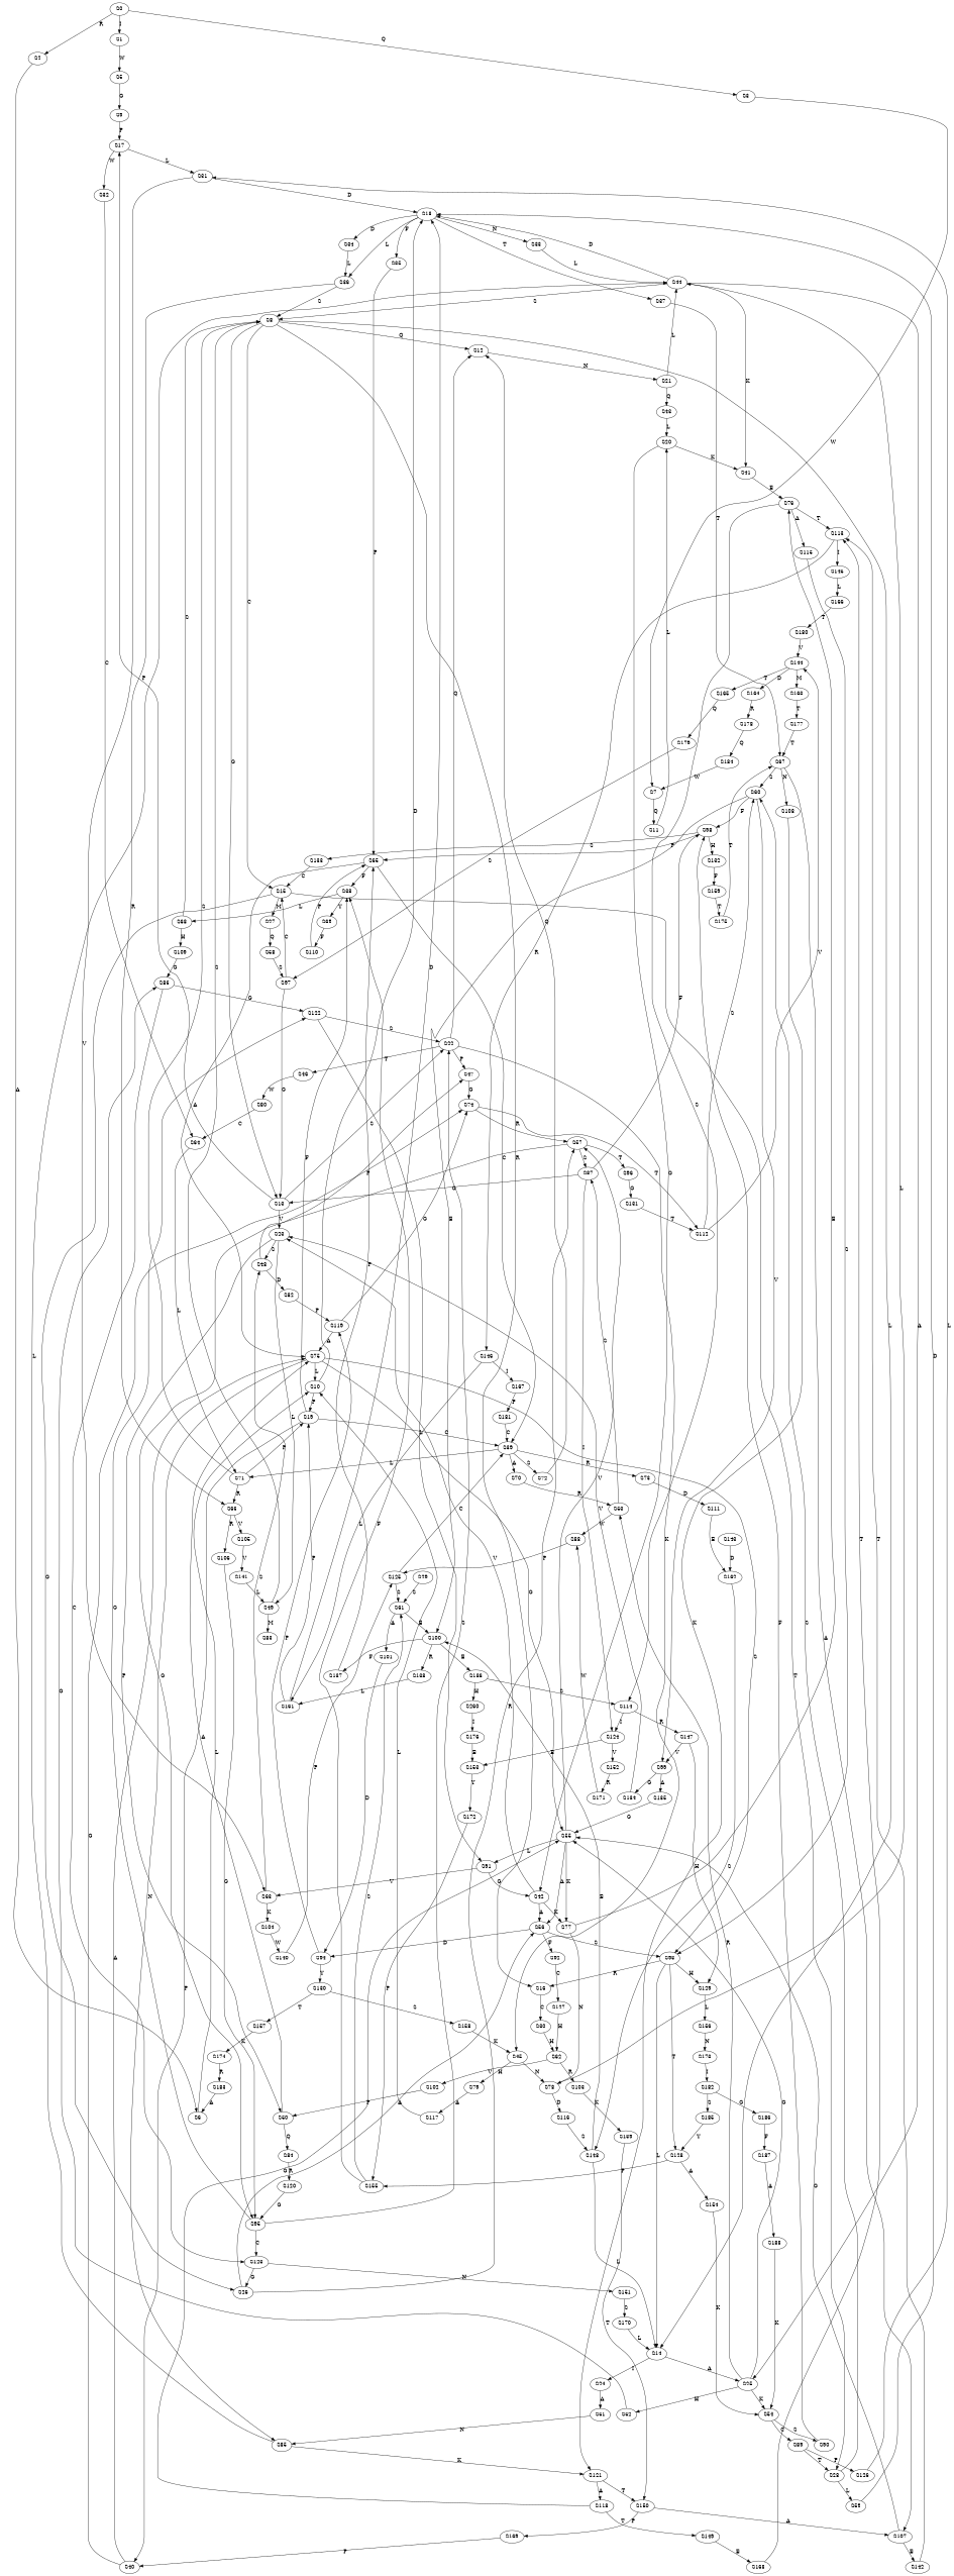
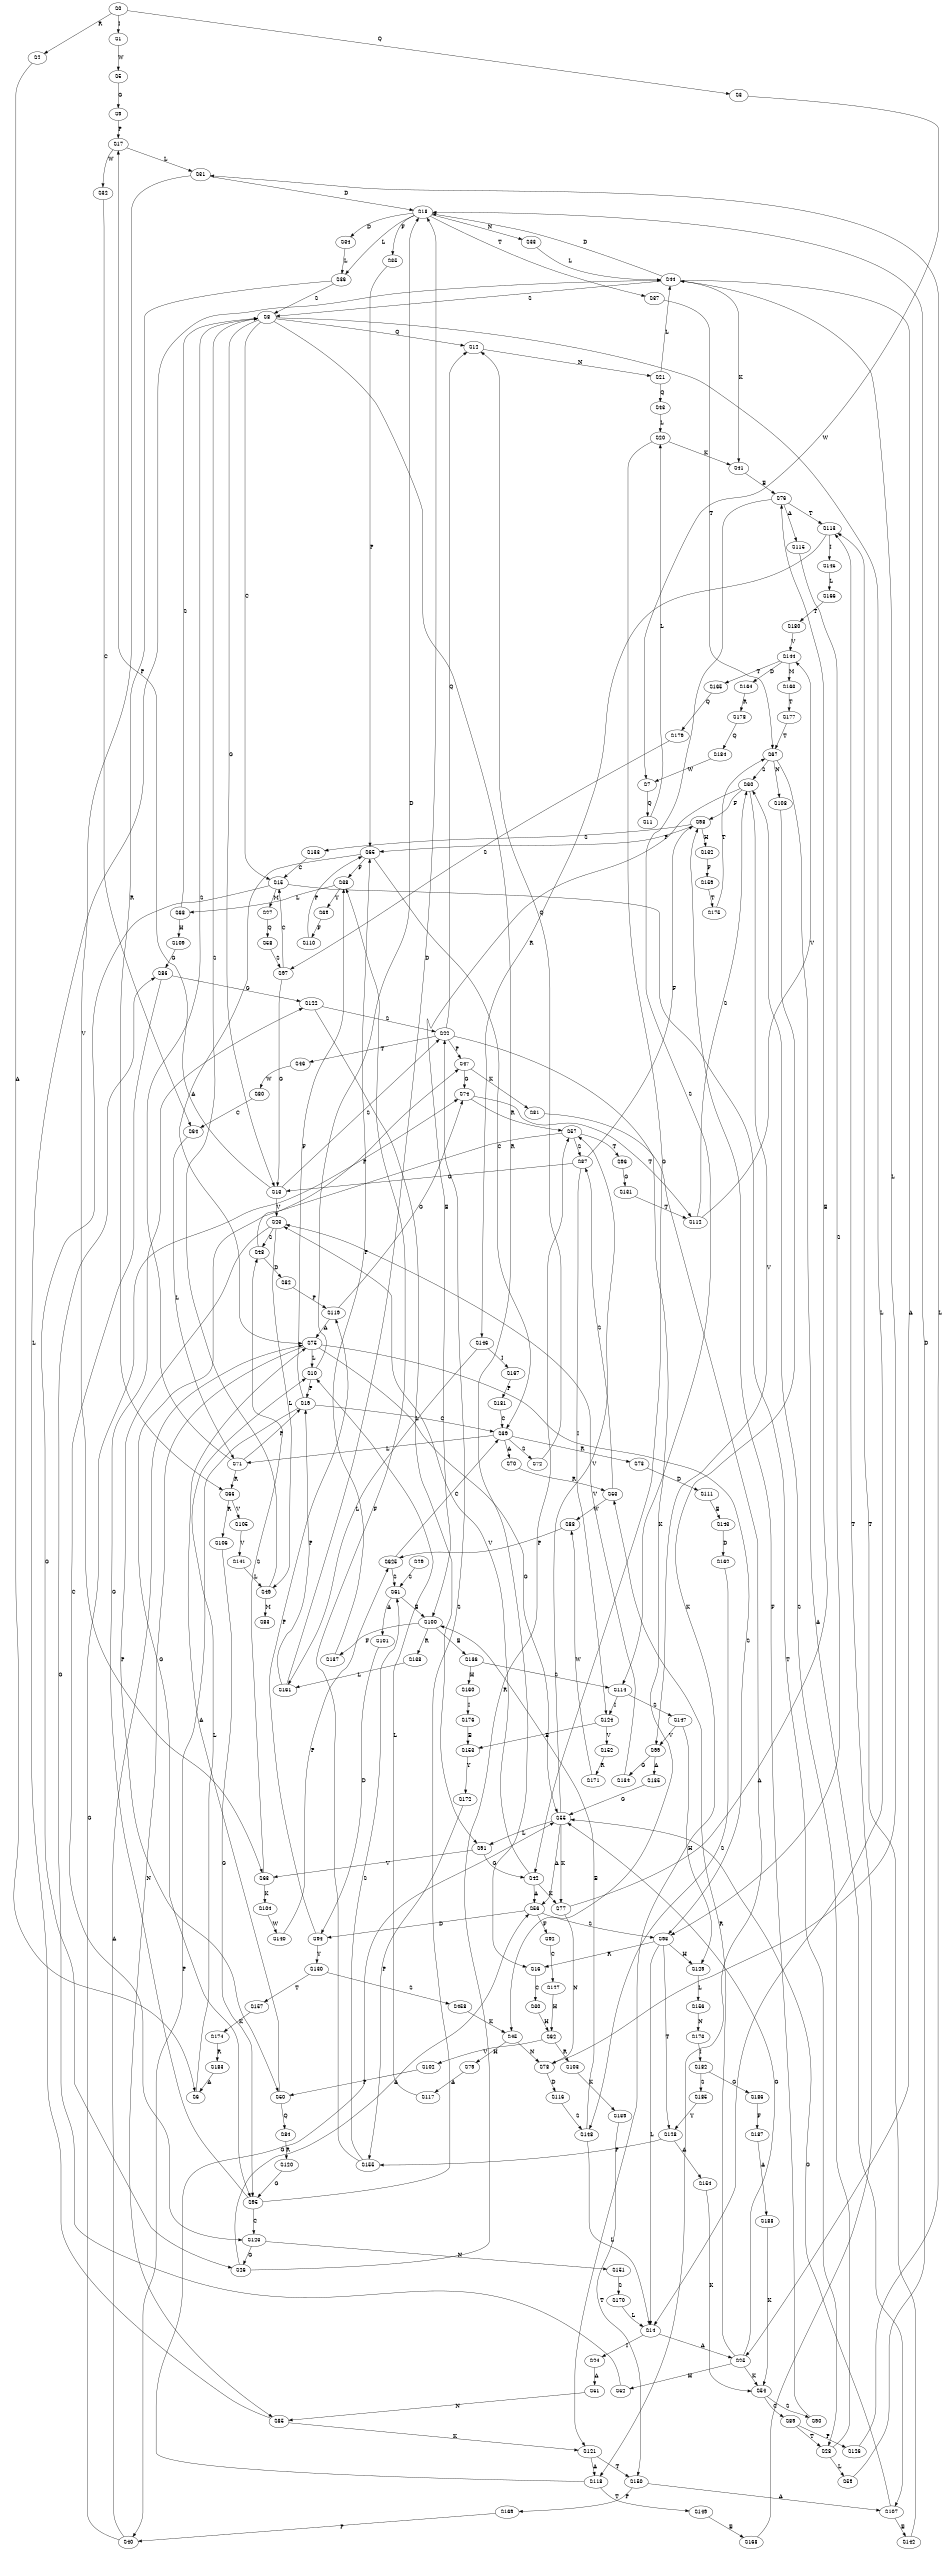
  strict digraph {
    S0
    S1
    S2
    S3
    S5
    S6
    S7
    S9
    S10
    S11
    S8
    S12
    S13
    S14
    S15
    S16
    S17
    S18
    S19
    S20
    S21
    S22
    S23
    S24
    S25
    S26
    S27
    S28
    S30
    S31
    S32
    S33
    S34
    S35
    S36
    S37
    S38
    S39
    S40
    S41
    S42
    S43
    S44
    S45
    S46
    S47
    S48
    S49
    S50
    S51
    S52
    S53
    S54
    S55
    S56
    S57
    S58
    S59
    S60
    S29
    S61
    S62
    S63
    S64
    S65
    S66
    S67
    S68
    S69
    S70
    S71
    S72
    S73
    S74
    S75
    S76
    S77
    S78
    S79
    S80
+   S81
    S82
    S83
    S84
    S85
    S86
    S87
    S88
    S89
    S90
    S91
    S92
    S93
    S94
    S95
    S96
    S97
    S98
    S99
    S100
    S101
    S102
    S103
    S104
    S105
    S106
    S107
    S108
    S109
    S110
    S111
    S112
    S113
    S114
    S115
    S116
    S117
    S118
    S119
    S120
    S121
    S122
    S123
    S124
-   S125
+   S125 [label=S625]
    S126
    S127
    S128
    S129
    S130
    S131
    S132
    S133
    S134
    S135
    S136
    S137
    S138
    S139
    S140
    S141
    S142
    S143
    S144
    S145
    S146
    S147
    S148
    S149
    S150
    S151
    S152
    S153
    S154
    S155
    S156
    S157
-   S158
+   S158 [label=S458]
    S159
-   S160 [label=S260]
+   S160
    S161
    S162
    S163
    S164
    S165
    S166
    S167
    S168
    S169
    S170
    S171
    S172
    S173
    S174
    S175
    S176
    S177
    S178
    S179
    S180
    S181
    S182
    S183
    S184
    S185
    S186
    S187
    S188
    S0 -> S1 [label=I]
    S0 -> S2 [label=R]
    S0 -> S3 [label=Q]
    S1 -> S5 [label=W]
    S2 -> S6 [label=A]
    S3 -> S7 [label=W]
    S5 -> S9 [label=G]
    S6 -> S10 [label=L]
    S7 -> S11 [label=Q]
    S9 -> S17 [label=P]
    S10 -> S18 [label=D]
    S10 -> S19 [label=P]
    S11 -> S20 [label=L]
    S8 -> S12 [label=Q]
    S8 -> S13 [label=G]
    S8 -> S14 [label=L]
    S8 -> S15 [label=C]
    S8 -> S16 [label=R]
    S12 -> S21 [label=N]
    S13 -> S17 [label=P]
    S13 -> S22 [label=S]
    S13 -> S23 [label=V]
    S14 -> S24 [label=I]
    S14 -> S25 [label=A]
    S15 -> S26 [label=G]
    S15 -> S27 [label=M]
    S15 -> S28 [label=T]
    S16 -> S30 [label=C]
    S17 -> S31 [label=L]
    S17 -> S32 [label=W]
    S18 -> S33 [label=N]
    S18 -> S34 [label=D]
    S18 -> S35 [label=F]
    S18 -> S36 [label=L]
    S18 -> S37 [label=T]
    S19 -> S38 [label=F]
    S19 -> S39 [label=C]
    S19 -> S40 [label=P]
    S20 -> S41 [label=K]
    S20 -> S42 [label=G]
    S21 -> S43 [label=Q]
    S21 -> S44 [label=L]
    S22 -> S12 [label=Q]
    S22 -> S45 [label=K]
    S22 -> S46 [label=T]
    S22 -> S47 [label=P]
    S23 -> S48 [label=S]
    S23 -> S49 [label=L]
    S23 -> S50 [label=P]
    S24 -> S51 [label=A]
    S25 -> S52 [label=H]
    S25 -> S53 [label=R]
    S25 -> S54 [label=K]
    S25 -> S55 [label=G]
    S26 -> S56 [label=A]
    S26 -> S57 [label=R]
    S27 -> S58 [label=Q]
    S28 -> S59 [label=L]
    S28 -> S60 [label=S]
    S30 -> S62 [label=H]
    S31 -> S18 [label=D]
    S31 -> S63 [label=V]
    S32 -> S64 [label=C]
    S33 -> S44 [label=L]
    S34 -> S36 [label=L]
    S35 -> S65 [label=P]
    S36 -> S8 [label=S]
    S36 -> S66 [label=R]
    S37 -> S67 [label=T]
    S38 -> S68 [label=L]
    S38 -> S69 [label=Y]
    S39 -> S70 [label=A]
    S39 -> S71 [label=L]
    S39 -> S72 [label=S]
    S39 -> S73 [label=R]
    S40 -> S74 [label=G]
    S40 -> S75 [label=A]
    S41 -> S76 [label=E]
    S42 -> S23 [label=V]
    S42 -> S56 [label=A]
    S42 -> S77 [label=K]
    S43 -> S20 [label=L]
    S44 -> S8 [label=S]
    S44 -> S18 [label=D]
    S44 -> S25 [label=A]
    S44 -> S41 [label=K]
    S45 -> S78 [label=N]
    S45 -> S79 [label=H]
    S46 -> S80 [label=W]
    S47 -> S74 [label=G]
+   S47 -> S81 [label=K]
    S48 -> S47 [label=P]
    S48 -> S82 [label=D]
    S49 -> S8 [label=S]
    S49 -> S83 [label=M]
    S50 -> S75 [label=A]
    S50 -> S84 [label=Q]
    S51 -> S85 [label=N]
    S52 -> S86 [label=G]
    S53 -> S87 [label=S]
    S53 -> S88 [label=W]
    S54 -> S89 [label=C]
    S54 -> S90 [label=S]
    S55 -> S56 [label=A]
    S55 -> S57 [label=V]
    S55 -> S77 [label=K]
    S55 -> S91 [label=L]
    S56 -> S92 [label=F]
    S56 -> S93 [label=S]
    S56 -> S94 [label=D]
    S57 -> S87 [label=S]
    S57 -> S95 [label=G]
    S57 -> S96 [label=T]
    S58 -> S97 [label=S]
    S59 -> S18 [label=D]
    S60 -> S98 [label=F]
    S60 -> S99 [label=V]
    S60 -> S100 [label=E]
    S29 -> S61 [label=S]
    S61 -> S100 [label=E]
    S61 -> S101 [label=A]
    S62 -> S102 [label=V]
    S62 -> S103 [label=R]
    S63 -> S48 [label=S]
    S63 -> S104 [label=K]
    S64 -> S71 [label=L]
    S65 -> S38 [label=F]
    S65 -> S39 [label=C]
    S65 -> S75 [label=A]
    S66 -> S105 [label=V]
    S66 -> S106 [label=R]
    S67 -> S60 [label=S]
    S67 -> S107 [label=A]
    S67 -> S108 [label=N]
    S68 -> S8 [label=S]
    S68 -> S109 [label=H]
    S69 -> S110 [label=F]
    S70 -> S53 [label=R]
    S71 -> S8 [label=S]
    S71 -> S19 [label=P]
    S71 -> S66 [label=R]
    S72 -> S12 [label=Q]
    S73 -> S111 [label=D]
    S74 -> S57 [label=R]
    S74 -> S112 [label=T]
    S75 -> S10 [label=L]
    S75 -> S55 [label=G]
    S75 -> S85 [label=N]
    S75 -> S93 [label=S]
    S76 -> S113 [label=T]
    S76 -> S114 [label=S]
    S76 -> S115 [label=A]
    S77 -> S76 [label=E]
    S77 -> S78 [label=N]
    S78 -> S44 [label=L]
    S78 -> S116 [label=D]
    S79 -> S117 [label=A]
    S80 -> S64 [label=C]
+   S81 -> S118 [label=A]
    S82 -> S119 [label=P]
    S84 -> S120 [label=R]
    S85 -> S44 [label=L]
    S85 -> S121 [label=K]
    S86 -> S122 [label=G]
    S86 -> S123 [label=C]
    S87 -> S13 [label=G]
    S87 -> S98 [label=F]
    S87 -> S124 [label=I]
    S88 -> S125 [label=P]
    S89 -> S28 [label=T]
    S89 -> S126 [label=P]
    S90 -> S98 [label=F]
    S91 -> S42 [label=G]
    S91 -> S63 [label=V]
    S92 -> S127 [label=C]
    S93 -> S14 [label=L]
    S93 -> S16 [label=R]
    S93 -> S128 [label=T]
    S93 -> S129 [label=H]
    S94 -> S119 [label=P]
    S94 -> S130 [label=Y]
    S95 -> S22 [label=S]
    S95 -> S122 [label=G]
    S95 -> S123 [label=C]
    S96 -> S131 [label=G]
    S97 -> S13 [label=G]
    S97 -> S15 [label=C]
    S98 -> S65 [label=P]
    S98 -> S132 [label=H]
    S98 -> S133 [label=S]
    S99 -> S134 [label=G]
    S99 -> S135 [label=A]
    S100 -> S136 [label=E]
    S100 -> S137 [label=F]
    S100 -> S138 [label=R]
    S101 -> S94 [label=D]
    S102 -> S50 [label=P]
    S103 -> S139 [label=K]
    S104 -> S140 [label=W]
    S105 -> S141 [label=V]
    S106 -> S95 [label=G]
    S107 -> S55 [label=G]
    S107 -> S142 [label=E]
    S108 -> S121 [label=K]
    S109 -> S86 [label=G]
    S110 -> S65 [label=P]
-   S111 -> S162 [label=E]
+   S111 -> S143 [label=E]
    S112 -> S60 [label=S]
    S112 -> S144 [label=V]
    S113 -> S145 [label=I]
    S113 -> S146 [label=R]
    S114 -> S124 [label=I]
-   S114 -> S147 [label=R]
+   S114 -> S147 [label=S]
    S115 -> S93 [label=S]
    S116 -> S148 [label=S]
    S117 -> S10 [label=L]
    S118 -> S55 [label=G]
    S118 -> S149 [label=T]
    S119 -> S74 [label=G]
    S119 -> S75 [label=A]
    S120 -> S95 [label=G]
    S121 -> S118 [label=A]
    S121 -> S150 [label=T]
    S122 -> S22 [label=S]
    S122 -> S91 [label=L]
    S123 -> S26 [label=G]
    S123 -> S151 [label=N]
    S124 -> S152 [label=V]
    S124 -> S153 [label=E]
    S125 -> S39 [label=C]
    S125 -> S61 [label=S]
    S126 -> S31 [label=L]
    S127 -> S62 [label=H]
    S128 -> S154 [label=A]
    S128 -> S155 [label=P]
    S129 -> S156 [label=L]
    S130 -> S157 [label=T]
    S130 -> S158 [label=S]
    S131 -> S112 [label=T]
    S132 -> S159 [label=F]
    S133 -> S15 [label=C]
    S134 -> S23 [label=V]
    S135 -> S55 [label=G]
    S136 -> S114 [label=S]
    S136 -> S160 [label=H]
    S137 -> S65 [label=P]
    S138 -> S161 [label=L]
    S139 -> S150 [label=T]
    S140 -> S125 [label=P]
    S141 -> S49 [label=L]
    S142 -> S113 [label=T]
    S143 -> S162 [label=D]
    S144 -> S163 [label=M]
    S144 -> S164 [label=D]
    S144 -> S165 [label=T]
    S145 -> S166 [label=L]
    S146 -> S161 [label=L]
    S146 -> S167 [label=I]
    S147 -> S99 [label=V]
    S147 -> S129 [label=H]
    S148 -> S14 [label=L]
    S148 -> S100 [label=E]
    S149 -> S168 [label=E]
    S150 -> S107 [label=A]
    S150 -> S169 [label=P]
    S151 -> S170 [label=S]
    S152 -> S171 [label=R]
    S153 -> S172 [label=Y]
    S154 -> S54 [label=K]
    S155 -> S38 [label=F]
    S155 -> S61 [label=S]
    S156 -> S173 [label=N]
    S157 -> S174 [label=K]
    S158 -> S45 [label=K]
    S159 -> S175 [label=T]
    S160 -> S176 [label=I]
    S161 -> S18 [label=D]
    S161 -> S19 [label=P]
    S162 -> S148 [label=S]
    S163 -> S177 [label=T]
    S164 -> S178 [label=R]
    S165 -> S179 [label=Q]
    S166 -> S180 [label=T]
    S167 -> S181 [label=P]
    S168 -> S113 [label=T]
    S169 -> S40 [label=P]
    S170 -> S14 [label=L]
    S171 -> S88 [label=W]
    S172 -> S155 [label=P]
    S173 -> S182 [label=I]
    S174 -> S183 [label=R]
    S175 -> S67 [label=T]
    S176 -> S153 [label=E]
    S177 -> S67 [label=T]
    S178 -> S184 [label=Q]
    S179 -> S97 [label=S]
    S180 -> S144 [label=V]
    S181 -> S39 [label=C]
    S182 -> S185 [label=S]
    S182 -> S186 [label=G]
    S183 -> S6 [label=A]
    S184 -> S7 [label=W]
    S185 -> S128 [label=Y]
    S186 -> S187 [label=F]
    S187 -> S188 [label=A]
    S188 -> S54 [label=K]
  }
